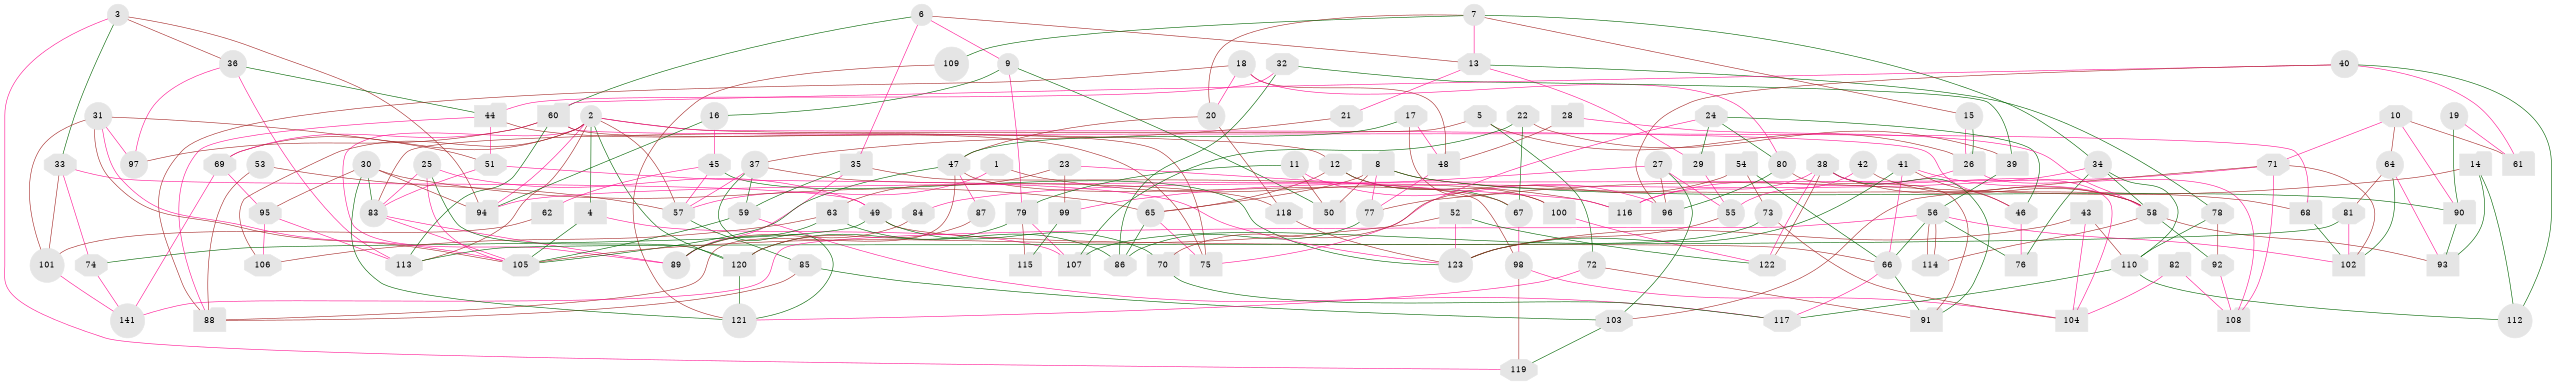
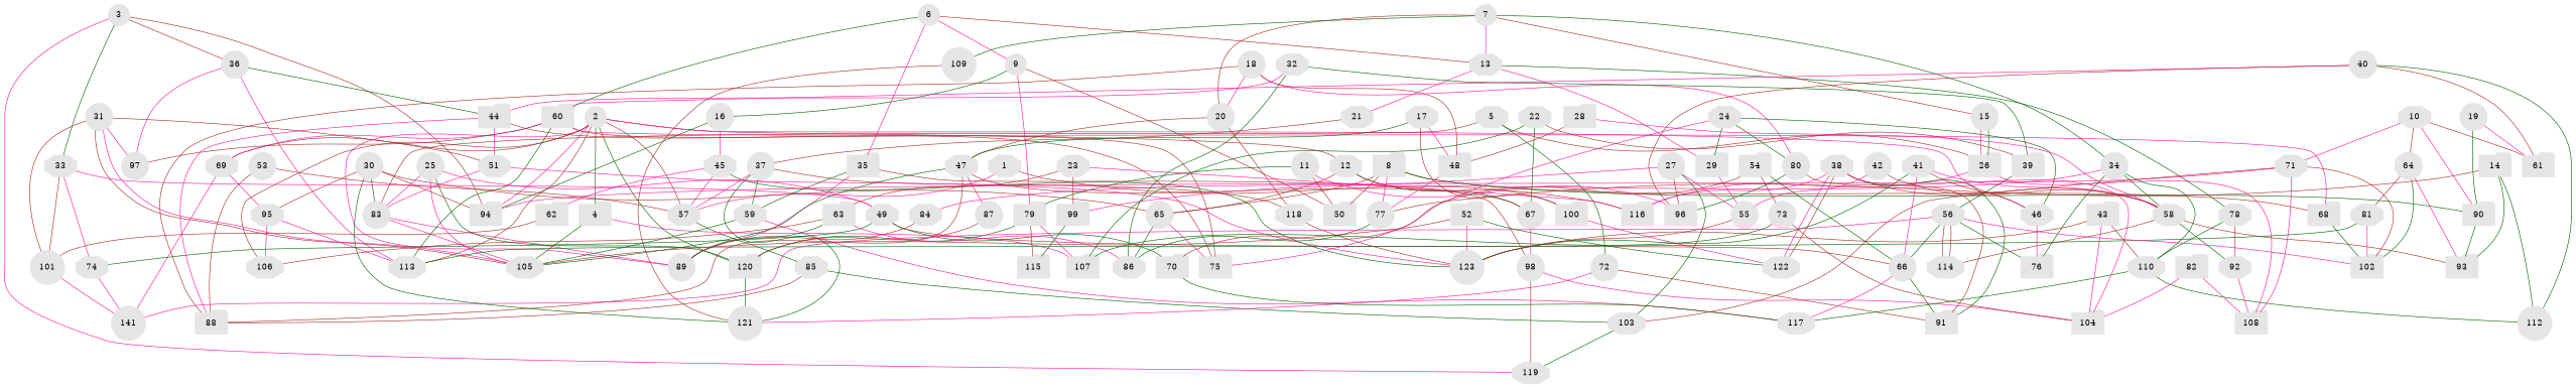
  graph {
    node [color=gray90 shape=octagon style=filled]
    edge [color=deeppink]
    1
    57
    116 [shape=folder]
    85
    2 [shape=circle]
    4 [shape=folder]
    12
    46
    69
    89 [shape=circle]
    94 [shape=folder]
    106
    113
    120 [shape=folder]
    105
    107 [shape=folder]
    65 [shape=circle]
    67 [shape=circle]
    100 [shape=folder]
    76 [shape=folder]
    95
    n22 [label=141 shape=circle]
    121 [shape=circle]
    3 [shape=circle]
    33
    36 [shape=circle]
    119
    49
    101 [shape=circle]
    74
    97 [shape=circle]
    44 [shape=folder]
    26 [shape=folder]
    5
    72 [shape=circle]
    83 [shape=circle]
    108 [shape=folder]
    91 [shape=folder]
    6 [shape=circle]
    9 [shape=circle]
    13
    35 [shape=folder]
    60 [shape=folder]
    50 [shape=folder]
    16 [shape=circle]
    79 [shape=folder]
    21
    29 [shape=folder]
    78
    59
    98 [shape=circle]
    68 [shape=folder]
    75 [shape=folder]
    7 [shape=circle]
    15 [shape=circle]
    20 [shape=circle]
    34 [shape=circle]
    109 [shape=circle]
    47
    118
    58
    84
    110
    8 [shape=folder]
    77 [shape=circle]
    90 [shape=folder]
    86
    102 [shape=folder]
    93 [shape=folder]
    45
    115 [shape=folder]
    10
    61 [shape=folder]
    64 [shape=circle]
    71
    81
    103
    11 [shape=circle]
    96 [shape=folder]
    122
    37 [shape=circle]
    55 [shape=circle]
    92
    14 [shape=folder]
    112 [shape=circle]
    123 [shape=circle]
    62 [shape=folder]
    17
    48 [shape=folder]
    88 [shape=folder]
    87 [shape=circle]
    18 [shape=circle]
    80 [shape=circle]
    19 [shape=circle]
    22
    39 [shape=folder]
    56
    23
    63 [shape=folder]
    99 [shape=folder]
    24
    25 [shape=circle]
    66 [shape=circle]
    70 [shape=folder]
    27 [shape=circle]
    28 [shape=folder]
    114
    30 [shape=circle]
    31 [shape=circle]
    51
    32
    117
    104 [shape=folder]
    38
    40 [shape=circle]
    41
    42 [shape=circle]
    43 [shape=folder]
    52 [shape=folder]
    53 [shape=circle]
    54 [shape=folder]
    73 [shape=circle]
    82 [shape=folder]
    1 -- 57
    1 -- 116 [color=brown]
    57 -- 85 [color=darkgreen]
    85 -- 103 [color=darkgreen]
    85 -- 88 [color=brown]
    2 -- 57 [color=brown]
    2 -- 4 [color=darkgreen]
    2 -- 12 [color=brown]
    2 -- 46
    2 -- 69 [color=brown]
    2 -- 89
    2 -- 94
    2 -- 106 [color=brown]
    2 -- 113 [color=brown]
    2 -- 120 [color=darkgreen]
    4 -- 105 [color=darkgreen]
    4 -- 107
    12 -- 65 [color=brown]
    12 -- 67 [color=darkgreen]
    12 -- 100 [color=brown]
    46 -- 76
    69 -- 95
    69 -- n22
    120 -- 121 [color=darkgreen]
    65 -- 75
    65 -- 86 [color=darkgreen]
    67 -- 98
    100 -- 122
    95 -- 106
    95 -- 113
    3 -- 94 [color=brown]
    3 -- 33 [color=darkgreen]
    3 -- 36 [color=brown]
    3 -- 119
    33 -- 49
    33 -- 101 [color=brown]
    33 -- 74
    36 -- 113
    36 -- 97
    36 -- 44 [color=darkgreen]
    49 -- 74 [color=darkgreen]
    49 -- 66 [color=brown]
    49 -- 70 [color=darkgreen]
    101 -- n22
    74 -- n22
    44 -- 75 [color=brown]
    44 -- 88
    44 -- 51
    26 -- 116
    26 -- 108
    5 -- 26 [color=brown]
    5 -- 72 [color=darkgreen]
    5 -- 83 [color=brown]
    72 -- 121
    72 -- 91 [color=brown]
    83 -- 89
    83 -- 105
    6 -- 9
    6 -- 13 [color=brown]
    6 -- 35
    6 -- 60 [color=darkgreen]
-   9 -- 50 [color=darkgreen]
+   9 -- 50 [color=brown]
    9 -- 16 [color=darkgreen]
    9 -- 79
    13 -- 21
    13 -- 29
    13 -- 78 [color=darkgreen]
    35 -- 89
    35 -- 59 [color=darkgreen]
    35 -- 98 [color=brown]
    60 -- 69
    60 -- 113 [color=darkgreen]
    60 -- 97 [color=brown]
    60 -- 68
    60 -- 75 [color=brown]
    16 -- 94 [color=darkgreen]
    16 -- 45
    79 -- 120 [color=darkgreen]
    79 -- 107
    79 -- 115 [color=brown]
    21 -- 37 [color=brown]
    29 -- 55
    78 -- 110 [color=darkgreen]
    78 -- 92 [color=brown]
    59 -- 105 [color=darkgreen]
    59 -- 117
    98 -- 119 [color=brown]
    98 -- 104
    68 -- 102 [color=darkgreen]
    7 -- 13
    7 -- 15 [color=brown]
    7 -- 20 [color=brown]
    7 -- 34 [color=darkgreen]
    7 -- 109 [color=darkgreen]
    15 -- 26
    15 -- 26 [color=darkgreen]
    20 -- 47 [color=brown]
    20 -- 118 [color=brown]
    34 -- 76 [color=darkgreen]
    34 -- 58 [color=darkgreen]
    34 -- 84
    34 -- 110 [color=darkgreen]
    109 -- 121 [color=brown]
    47 -- 105 [color=darkgreen]
    47 -- 67 [color=brown]
    47 -- 88 [color=brown]
    47 -- 87
    118 -- 123 [color=brown]
    58 -- 93 [color=brown]
    58 -- 92 [color=darkgreen]
    58 -- 114 [color=brown]
    84 -- 89 [color=brown]
    110 -- 112 [color=darkgreen]
    110 -- 117 [color=darkgreen]
    8 -- 65 [color=brown]
    8 -- 50 [color=brown]
    8 -- 68 [color=brown]
    8 -- 77
    8 -- 90 [color=darkgreen]
    77 -- 86 [color=darkgreen]
    90 -- 93 [color=darkgreen]
    45 -- 57
    45 -- 123 [color=darkgreen]
    45 -- 62
    10 -- 90
    10 -- 61 [color=brown]
    10 -- 64 [color=brown]
    10 -- 71
    64 -- 102 [color=darkgreen]
    64 -- 93
    64 -- 81 [color=brown]
    71 -- 94
    71 -- 108
    71 -- 102 [color=brown]
    71 -- 103 [color=brown]
    81 -- 113 [color=darkgreen]
    81 -- 102
    103 -- 119 [color=darkgreen]
    11 -- 50 [color=brown]
    11 -- 79 [color=darkgreen]
    11 -- 96
    37 -- 57
    37 -- 121 [color=darkgreen]
    37 -- 59 [color=darkgreen]
    37 -- 118 [color=brown]
    55 -- 123 [color=brown]
    92 -- 108
    14 -- 77 [color=brown]
    14 -- 93 [color=darkgreen]
    14 -- 112 [color=darkgreen]
    62 -- 101 [color=brown]
    17 -- 100 [color=brown]
    17 -- 47 [color=darkgreen]
    17 -- 48
    48 -- 77
    87 -- 120 [color=brown]
    18 -- 20
    18 -- 48 [color=brown]
    18 -- 88 [color=brown]
    18 -- 80
    80 -- 91 [color=brown]
    80 -- 96 [color=darkgreen]
    19 -- 90 [color=darkgreen]
    19 -- 61
    22 -- 107 [color=darkgreen]
    22 -- 67 [color=darkgreen]
    22 -- 39 [color=brown]
    39 -- 56 [color=darkgreen]
    56 -- 76 [color=darkgreen]
    56 -- n22
    56 -- 102
    56 -- 66 [color=darkgreen]
    56 -- 114 [color=brown]
    56 -- 114 [color=brown]
    23 -- 116
    23 -- 63 [color=brown]
    23 -- 99 [color=brown]
    63 -- 89 [color=darkgreen]
    63 -- 106 [color=brown]
-   63 -- 86 [color=darkgreen]
+   63 -- 86
    99 -- 115 [color=darkgreen]
    24 -- 46 [color=darkgreen]
    24 -- 29 [color=darkgreen]
    24 -- 75
    24 -- 80 [color=darkgreen]
    25 -- 120 [color=darkgreen]
    25 -- 105
    25 -- 49
    25 -- 83
    66 -- 91 [color=darkgreen]
    66 -- 117
    70 -- 117 [color=darkgreen]
    27 -- 103 [color=darkgreen]
    27 -- 96 [color=brown]
    27 -- 55
    27 -- 99
    28 -- 58
    28 -- 48 [color=brown]
    30 -- 94 [color=brown]
    30 -- 65 [color=brown]
    30 -- 95 [color=brown]
    30 -- 121 [color=darkgreen]
    30 -- 83 [color=darkgreen]
    31 -- 105 [color=brown]
    31 -- 105
    31 -- 101 [color=brown]
    31 -- 97
    31 -- 51 [color=brown]
    51 -- 83
    51 -- 123
    32 -- 44
    32 -- 86 [color=darkgreen]
    32 -- 39 [color=darkgreen]
    38 -- 116
    38 -- 91 [color=darkgreen]
    38 -- 58 [color=brown]
    38 -- 122
    38 -- 122 [color=brown]
    38 -- 104
    40 -- 60
-   40 -- 61
+   40 -- 61 [color=brown]
    40 -- 96 [color=brown]
    40 -- 112 [color=darkgreen]
    41 -- 46 [color=brown]
    41 -- 58
    41 -- 123 [color=darkgreen]
    41 -- 66
    42 -- 58 [color=brown]
    42 -- 55
    43 -- 110 [color=brown]
    43 -- 123 [color=brown]
    43 -- 104
    52 -- 105 [color=brown]
    52 -- 122 [color=darkgreen]
    52 -- 123
    53 -- 57 [color=brown]
    53 -- 88 [color=brown]
    54 -- 66 [color=darkgreen]
    54 -- 70 [color=brown]
    54 -- 73 [color=brown]
    73 -- 107 [color=darkgreen]
    73 -- 104 [color=brown]
    82 -- 108
    82 -- 104
  }
